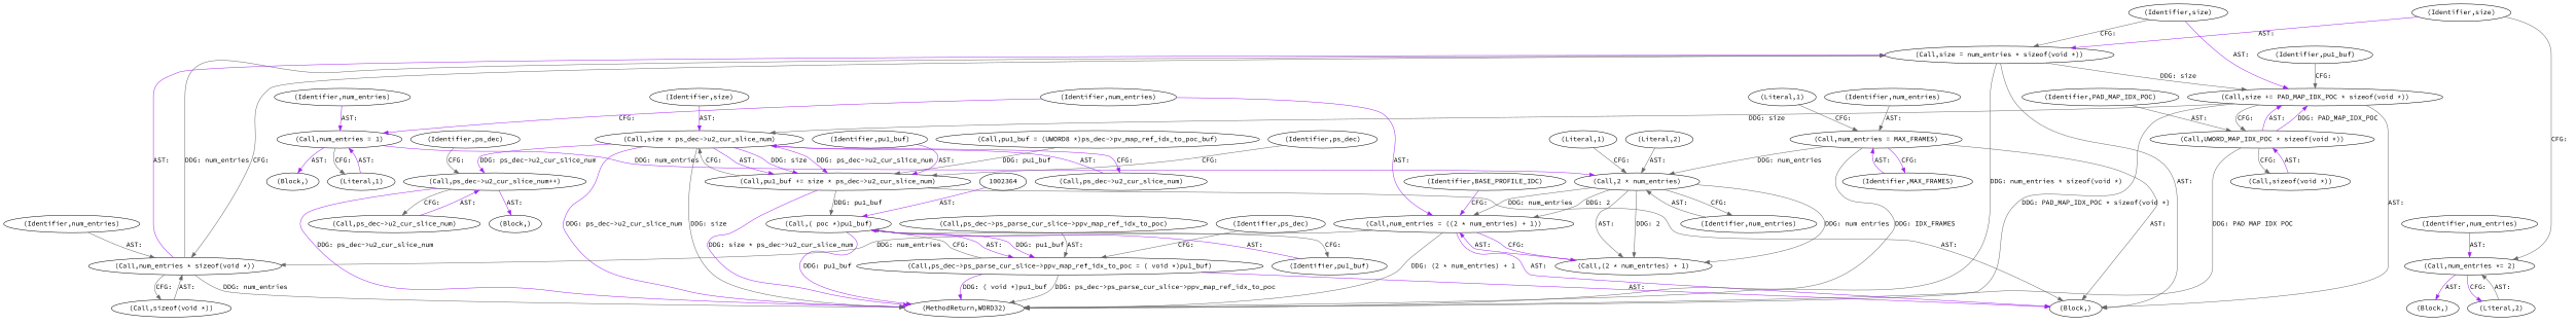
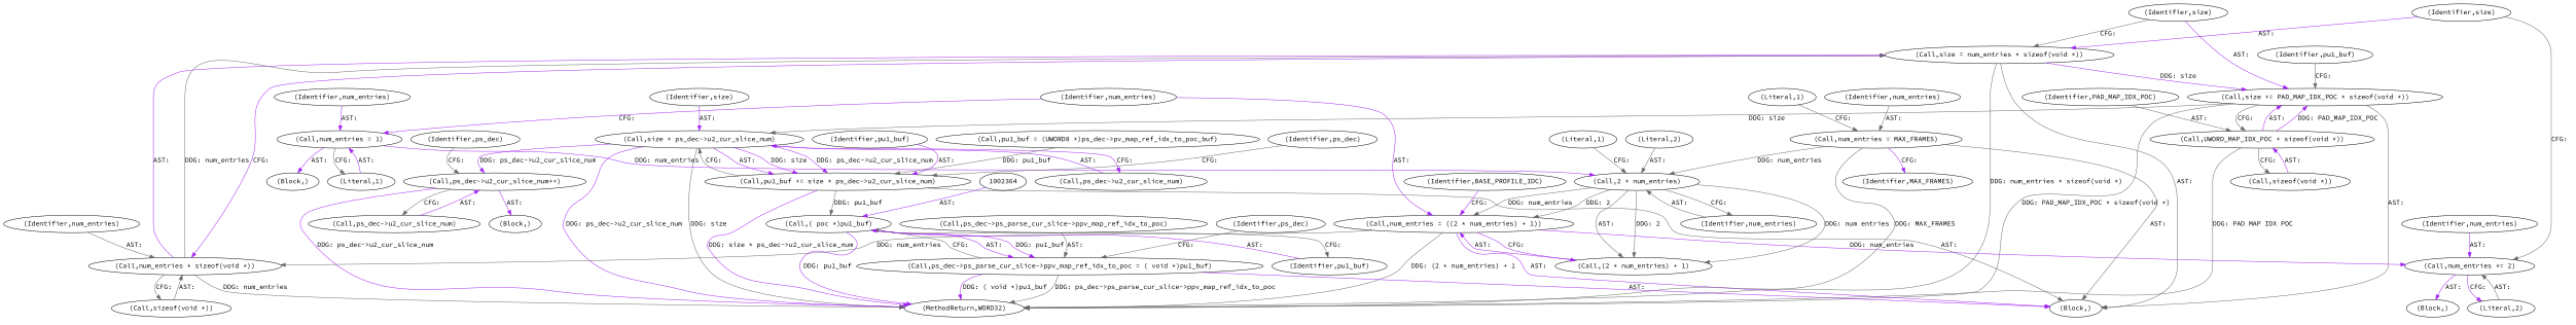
  digraph {
    fontname="Source Code Pro"
    node [fontname="Source Code Pro"]
    edge [color=gray40 fontname="Source Code Pro"]
    n1 [label="(Call,size += PAD_MAP_IDX_POC * sizeof(void *))"]
    n2 [label="(Call,UWORD_MAP_IDX_POC * sizeof(void *))"]
    n3 [label="(Call,size * ps_dec->u2_cur_slice_num)"]
    n4 [label="(MethodReturn,WORD32)"]
    n5 [label="(Block,)"]
    n6 [label="(Call,sizeof(void *))"]
    n7 [label="(Call,pu1_buf += size * ps_dec->u2_cur_slice_num)"]
    n8 [label="(Call,ps_dec->u2_cur_slice_num++)"]
    n9 [label="(Call,ps_dec->u2_cur_slice_num)"]
    n10 [label="(Call,size = num_entries * sizeof(void *))"]
    n11 [label="(Call,num_entries * sizeof(void *))"]
    n12 [label="(Call,sizeof(void *))"]
    n13 [label="(Call,num_entries *= 2)"]
    n14 [label="(Literal,2)"]
    n15 [label="(Block,)"]
    n16 [label="(Call,num_entries = ((2 * num_entries) + 1))"]
    n17 [label="(Call,(2 * num_entries) + 1)"]
    n18 [label="(Call,2 * num_entries)"]
    n19 [label="(Identifier,num_entries)"]
    n20 [label="(Call,num_entries = 1)"]
    n21 [label="(Literal,1)"]
    n22 [label="(Block,)"]
    n23 [label="(Call,num_entries = MAX_FRAMES)"]
    n24 [label="(Identifier,MAX_FRAMES)"]
    n25 [label="(Call,( poc *)pu1_buf)"]
    n26 [label="(Call,ps_dec->u2_cur_slice_num)"]
    n27 [label="(Block,)"]
    n28 [label="(Call,ps_dec->ps_parse_cur_slice->ppv_map_ref_idx_to_poc = ( void *)pu1_buf)"]
    n29 [label="(Identifier,pu1_buf)"]
    n30 [label="(Literal,1)"]
    n31 [label="(Identifier,num_entries)"]
    n32 [label="(Identifier,ps_dec)"]
    n33 [label="(Identifier,size)"]
    n34 [label="(Identifier,BASE_PROFILE_IDC)"]
    n35 [label="(Identifier,num_entries)"]
    n36 [label="(Identifier,num_entries)"]
    n37 [label="(Identifier,ps_dec)"]
    n38 [label="(Identifier,PAD_MAP_IDX_POC)"]
    n39 [label="(Identifier,pu1_buf)"]
    n40 [label="(Identifier,size)"]
    n41 [label="(Identifier,num_entries)"]
    n42 [label="(Identifier,pu1_buf)"]
    n43 [label="(Identifier,size)"]
    n44 [label="(Call,ps_dec->ps_parse_cur_slice->ppv_map_ref_idx_to_poc)"]
    n45 [label="(Call,pu1_buf = (UWORD8 *)ps_dec->pv_map_ref_idx_to_poc_buf)"]
    n46 [label="(Identifier,num_entries)"]
    n47 [label="(Identifier,ps_dec)"]
    n48 [label="(Literal,2)"]
    n49 [label="(Literal,1)"]
    1002364
    n1 -> n2 [label="CFG: "]
    n1 -> n3 [label="DDG: size"]
    n1 -> n4 [label="DDG: PAD_MAP_IDX_POC * sizeof(void *)"]
    n1 -> n5 [label="AST: "]
    n2 -> n1 [color=purple label="AST: "]
    n2 -> n1 [color=purple label="DDG: PAD_MAP_IDX_POC"]
    n2 -> n4 [label="DDG: PAD_MAP_IDX_POC"]
    n2 -> n6 [label="CFG: "]
    n3 -> n4 [color=purple label="DDG: ps_dec->u2_cur_slice_num"]
    n3 -> n4 [label="DDG: size"]
    n3 -> n7 [color=purple label="AST: "]
    n3 -> n7 [color=purple label="DDG: size"]
    n3 -> n7 [color=purple label="DDG: ps_dec->u2_cur_slice_num"]
    n3 -> n8 [color=purple label="DDG: ps_dec->u2_cur_slice_num"]
    n3 -> n9 [color=purple label="CFG: "]
    n6 -> n2 [color=purple label="AST: "]
    n7 -> n3 [label="CFG: "]
    n7 -> n4 [color=purple label="DDG: size * ps_dec->u2_cur_slice_num"]
    n7 -> n5 [label="AST: "]
    n7 -> n25 [label="DDG: pu1_buf"]
    n8 -> n4 [color=purple label="DDG: ps_dec->u2_cur_slice_num"]
    n8 -> n26 [label="CFG: "]
    n8 -> n27 [color=purple label="AST: "]
    n9 -> n3 [color=purple label="AST: "]
-   n10 -> n1 [label="DDG: size"]
+   n10 -> n1 [color=purple label="DDG: size"]
    n10 -> n4 [label="DDG: num_entries * sizeof(void *)"]
    n10 -> n5 [label="AST: "]
-   n10 -> n11 [label="CFG: "]
+   n10 -> n11 [color=purple label="CFG: "]
    n11 -> n4 [label="DDG: num_entries"]
    n11 -> n10 [color=purple label="AST: "]
    n11 -> n10 [label="DDG: num_entries"]
    n11 -> n12 [label="CFG: "]
    n12 -> n11 [label="AST: "]
    n13 -> n14 [color=purple label="CFG: "]
    n13 -> n15 [color=purple label="AST: "]
    n14 -> n13 [label="AST: "]
    n16 -> n4 [label="DDG: (2 * num_entries) + 1"]
    n16 -> n5 [color=purple label="AST: "]
    n16 -> n11 [label="DDG: num_entries"]
+   n16 -> n13 [color=purple label="DDG: num_entries"]
    n16 -> n17 [color=purple label="CFG: "]
    n17 -> n16 [color=purple label="AST: "]
    n18 -> n16 [label="DDG: 2"]
    n18 -> n16 [label="DDG: num_entries"]
    n18 -> n17 [label="AST: "]
    n18 -> n17 [label="DDG: 2"]
    n18 -> n17 [label="DDG: num_entries"]
    n18 -> n19 [label="CFG: "]
    n19 -> n18 [label="AST: "]
    n20 -> n18 [color=purple label="DDG: num_entries"]
    n20 -> n21 [label="CFG: "]
    n20 -> n22 [color=purple label="AST: "]
    n21 -> n20 [color=purple label="AST: "]
-   n23 -> n4 [label="DDG: IDX_FRAMES"]
+   n23 -> n4 [label="DDG: MAX_FRAMES"]
    n23 -> n5 [label="AST: "]
    n23 -> n18 [label="DDG: num_entries"]
    n23 -> n24 [color=purple label="CFG: "]
-   n24 -> n23 [color=purple label="AST: "]
    n25 -> n4 [color=purple label="DDG: pu1_buf"]
    n25 -> n28 [color=purple label="AST: "]
    n25 -> n28 [color=purple label="DDG: pu1_buf"]
    n25 -> n29 [label="CFG: "]
    n26 -> n8 [color=purple label="AST: "]
    n28 -> n4 [label="DDG: ps_dec->ps_parse_cur_slice->ppv_map_ref_idx_to_poc"]
    n28 -> n4 [color=purple label="DDG: ( void *)pu1_buf"]
    n28 -> n5 [color=purple label="AST: "]
    n28 -> n25 [label="CFG: "]
    n29 -> n25 [color=purple label="AST: "]
    n30 -> n23 [label="CFG: "]
    n31 -> n13 [color=purple label="AST: "]
    n32 -> n8 [label="CFG: "]
    n33 -> n3 [color=purple label="AST: "]
    n34 -> n16 [color=purple label="CFG: "]
    n35 -> n23 [label="AST: "]
    n36 -> n11 [label="AST: "]
    n37 -> n7 [label="CFG: "]
    n38 -> n2 [label="AST: "]
    n39 -> n1 [label="CFG: "]
    n40 -> n10 [color=purple label="AST: "]
    n40 -> n13 [label="CFG: "]
    n41 -> n20 [color=purple label="AST: "]
    n42 -> n7 [color=purple label="AST: "]
    n43 -> n1 [color=purple label="AST: "]
    n43 -> n10 [label="CFG: "]
    n44 -> n28 [label="AST: "]
    n45 -> n7 [label="DDG: pu1_buf"]
    n46 -> n16 [color=purple label="AST: "]
    n46 -> n20 [color=purple label="CFG: "]
    n47 -> n28 [label="CFG: "]
    n48 -> n18 [label="AST: "]
    n49 -> n18 [label="CFG: "]
    1002364 -> n25 [color=purple label="AST: "]
  }
